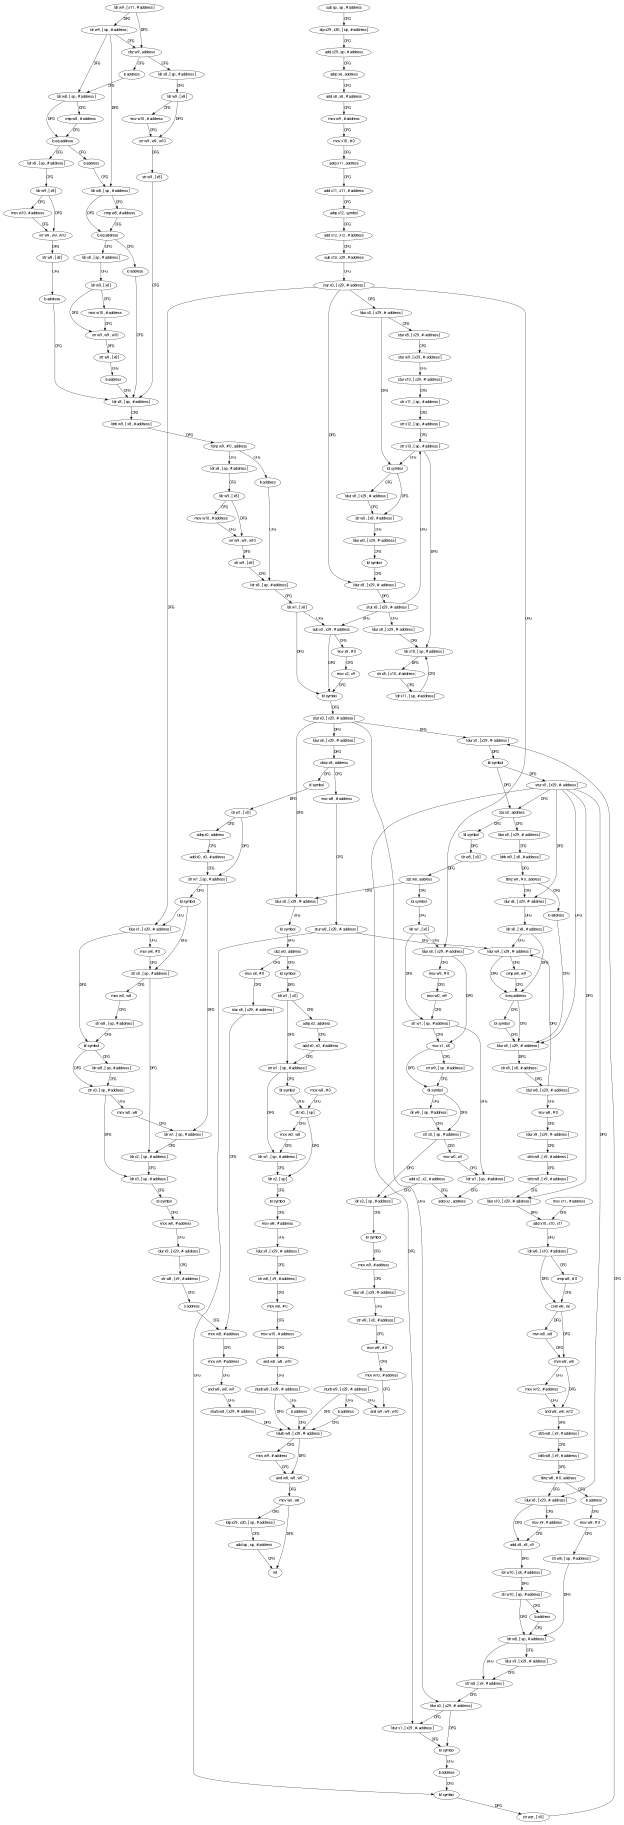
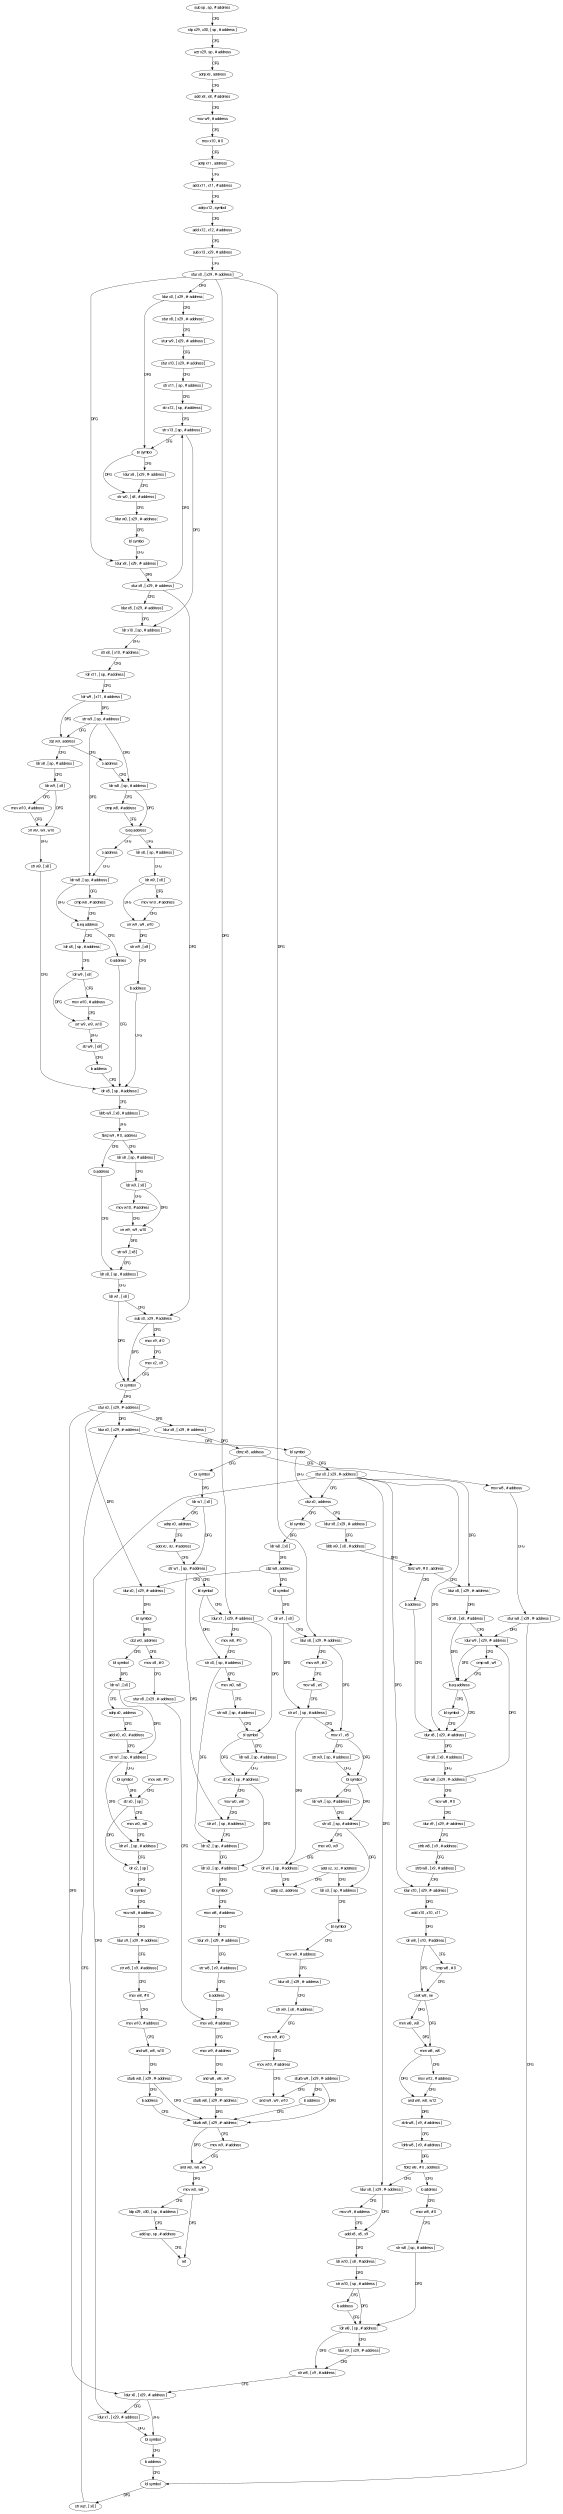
  digraph {
    fontname=Roboto
    node [fontname=Roboto]
    edge [fontname=Roboto]
    n1 [label="sub sp , sp , # address"]
    n2 [label="stp x29 , x30 , [ sp , # address ]"]
-   n3 [label="add x29 , sp , # address"]
+   n3 [label="wzr x29 , sp , # address"]
    n4 [label="adrp x8 , address"]
    n5 [label="add x8 , x8 , # address"]
    n6 [label="mov w9 , # address"]
    n7 [label="mov x10 , # 0"]
    n8 [label="adrp x11 , address"]
    n9 [label="add x11 , x11 , # address"]
    n10 [label="adrp x12 , symbol"]
    n11 [label="add x12 , x12 , # address"]
    n12 [label="sub x13 , x29 , # address"]
    n13 [label="stur x0 , [ x29 , #- address ]"]
    n14 [label="ldur x0 , [ x29 , #- address ]"]
    n15 [label="ldur x8 , [ x29 , #- address ]"]
    n16 [label="ldur x1 , [ x29 , #- address ]"]
    n17 [label="ldur x8 , [ x29 , #- address ]"]
    n18 [label="stur x8 , [ x29 , #- address ]"]
    n19 [label="bl symbol"]
    n20 [label="stur x8 , [ x29 , #- address ]"]
    n21 [label="mov w8 , # 0"]
    n22 [label="bl symbol"]
    n23 [label="mov w9 , # 0"]
    n24 [label="mov x1 , x8"]
    n25 [label="stur w9 , [ x29 , #- address ]"]
    n26 [label="ldur x8 , [ x29 , #- address ]"]
    n27 [label="str w0 , [ x8 , # address ]"]
    n28 [label="stur x10 , [ x29 , #- address ]"]
    n29 [label="str x11 , [ sp , # address ]"]
    n30 [label="str x12 , [ sp , # address ]"]
    n31 [label="str x13 , [ sp , # address ]"]
    n32 [label="ldr x10 , [ sp , # address ]"]
    n33 [label="str x8 , [ x10 , # address ]"]
    n34 [label="ldur w0 , [ x29 , #- address ]"]
    n35 [label="bl symbol"]
    n36 [label="ldur x8 , [ x29 , #- address ]"]
    n37 [label="sub x0 , x29 , # address"]
    n38 [label="bl symbol"]
    n39 [label="mov x9 , # 0"]
    n40 [label="ldr x11 , [ sp , # address ]"]
    n41 [label="ldr w9 , [ x11 , # address ]"]
    n42 [label="str w9 , [ sp , # address ]"]
    n43 [label="cbz w9 , address"]
    n44 [label="ldr w8 , [ sp , # address ]"]
    n45 [label="ldr w8 , [ sp , # address ]"]
    n46 [label="ldr x8 , [ sp , # address ]"]
    n47 [label="b address"]
    n48 [label="cmp w8 , # address"]
    n49 [label="b.eq address"]
    n50 [label="cmp w8 , # address"]
    n51 [label="b.eq address"]
    n52 [label="ldr w9 , [ x8 ]"]
    n53 [label="mov w10 , # address"]
    n54 [label="orr w9 , w9 , w10"]
    n55 [label="str w9 , [ x8 ]"]
    n56 [label="ldr x8 , [ sp , # address ]"]
    n57 [label="ldrb w9 , [ x8 , # address ]"]
    n58 [label="tbnz w9 , # 0 , address"]
    n59 [label="ldr x8 , [ sp , # address ]"]
    n60 [label="b address"]
    n61 [label="ldr x8 , [ sp , # address ]"]
    n62 [label="ldr w9 , [ x8 ]"]
    n63 [label="mov w10 , # address"]
    n64 [label="orr w9 , w9 , w10"]
    n65 [label="str w9 , [ x8 ]"]
    n66 [label="ldr x8 , [ sp , # address ]"]
    n67 [label="ldr w1 , [ x8 ]"]
    n68 [label="b address"]
    n69 [label="ldr w9 , [ x8 ]"]
    n70 [label="mov w10 , # address"]
    n71 [label="orr w9 , w9 , w10"]
    n72 [label="mov w8 , # address"]
    n73 [label="stur w8 , [ x29 , #- address ]"]
    n74 [label="bl symbol"]
    n75 [label="ldur w9 , [ x29 , #- address ]"]
    n76 [label="str wzr , [ x0 ]"]
    n77 [label="b.eq address"]
    n78 [label="cmp w8 , w9"]
    n79 [label="ldur x0 , [ x29 , #- address ]"]
    n80 [label="bl symbol"]
    n81 [label="ldr w1 , [ x0 ]"]
    n82 [label="adrp x0 , address"]
    n83 [label="str w1 , [ sp , # address ]"]
    n84 [label="add x0 , x0 , # address"]
    n85 [label="bl symbol"]
    n86 [label="ldr w1 , [ sp , # address ]"]
    n87 [label="str x0 , [ sp , # address ]"]
    n88 [label="ldr x2 , [ sp , # address ]"]
    n89 [label="mov w0 , w8"]
    n90 [label="ldr w8 , [ sp , # address ]"]
    n91 [label="str x0 , [ sp , # address ]"]
    n92 [label="str w8 , [ sp , # address ]"]
    n93 [label="ldr x3 , [ sp , # address ]"]
    n94 [label="mov w0 , w8"]
    n95 [label="bl symbol"]
    n96 [label="mov w8 , # address"]
    n97 [label="ldur x9 , [ x29 , #- address ]"]
    n98 [label="str w8 , [ x9 , # address ]"]
    n99 [label="b address"]
    n100 [label="mov w8 , # address"]
    n101 [label="mov w9 , # address"]
    n102 [label="and w8 , w8 , w9"]
    n103 [label="stur x0 , [ x29 , #- address ]"]
    n104 [label="mov x2 , x9"]
    n105 [label="ldur x8 , [ x29 , #- address ]"]
    n106 [label="ldur x0 , [ x29 , #- address ]"]
    n107 [label="ldur x0 , [ x29 , #- address ]"]
    n108 [label="cbnz x8 , address"]
    n109 [label="bl symbol"]
    n110 [label="ldur x1 , [ x29 , #- address ]"]
    n111 [label="bl symbol"]
    n112 [label="bl symbol"]
    n113 [label="str w9 , [ x8 ]"]
    n114 [label="b address"]
    n115 [label="ldr x8 , [ sp , # address ]"]
    n116 [label="b address"]
    n117 [label="bl symbol"]
    n118 [label="ldr w8 , [ x0 ]"]
    n119 [label="cbz w8 , address"]
    n120 [label="bl symbol"]
    n121 [label="ldr w1 , [ x0 ]"]
    n122 [label="cbz w0 , address"]
    n123 [label="str w1 , [ sp , # address ]"]
    n124 [label="ldur x8 , [ x29 , #- address ]"]
    n125 [label="ldrb w9 , [ x8 , # address ]"]
    n126 [label="tbnz w9 , # 0 , address"]
    n127 [label="ldur x8 , [ x29 , #- address ]"]
    n128 [label="b address"]
    n129 [label="ldr x8 , [ x8 , # address ]"]
    n130 [label="ldur x8 , [ x29 , #- address ]"]
    n131 [label="ldr x8 , [ x8 , # address ]"]
    n132 [label="sturb w8 , [ x29 , #- address ]"]
    n133 [label="ldurb w8 , [ x29 , #- address ]"]
    n134 [label="mov w9 , # address"]
    n135 [label="and w8 , w8 , w9"]
    n136 [label="mov w0 , w8"]
    n137 [label="ldr w9 , [ x8 ]"]
    n138 [label="mov w10 , # address"]
    n139 [label="orr w9 , w9 , w10"]
    n140 [label="mov x8 , # 0"]
    n141 [label="bl symbol"]
    n142 [label="stur x8 , [ x29 , #- address ]"]
    n143 [label="ldr w1 , [ x0 ]"]
    n144 [label="adrp x0 , address"]
    n145 [label="str w1 , [ sp , # address ]"]
    n146 [label="ldr w1 , [ sp , # address ]"]
    n147 [label="mov w0 , w9"]
    n148 [label="str w9 , [ sp , # address ]"]
    n149 [label="bl symbol"]
    n150 [label="adrp x2 , address"]
    n151 [label="ldr w9 , [ sp , # address ]"]
    n152 [label="str x0 , [ sp , # address ]"]
    n153 [label="mov w0 , w9"]
    n154 [label="ldr x3 , [ sp , # address ]"]
    n155 [label="bl symbol"]
    n156 [label="add x2 , x2 , # address"]
    n157 [label="mov w9 , # address"]
    n158 [label="ldur x8 , [ x29 , #- address ]"]
    n159 [label="str w9 , [ x8 , # address ]"]
    n160 [label="mov w9 , # 0"]
    n161 [label="mov w10 , # address"]
    n162 [label="and w9 , w9 , w10"]
    n163 [label="sturb w9 , [ x29 , #- address ]"]
    n164 [label="b address"]
    n165 [label="bl symbol"]
    n166 [label="stur w8 , [ x29 , #- address ]"]
    n167 [label="str w9 , [ x8 ]"]
    n168 [label="b address"]
    n169 [label="add x0 , x0 , # address"]
    n170 [label="bl symbol"]
    n171 [label="ldr w1 , [ sp , # address ]"]
    n172 [label="str x0 , [ sp ]"]
    n173 [label="ldr x2 , [ sp ]"]
    n174 [label="mov w0 , w8"]
    n175 [label="mov w8 , # 0"]
    n176 [label="bl symbol"]
    n177 [label="mov w8 , # address"]
    n178 [label="ldur x9 , [ x29 , #- address ]"]
    n179 [label="str w8 , [ x9 , # address ]"]
    n180 [label="mov w8 , # 0"]
    n181 [label="mov w10 , # address"]
    n182 [label="and w8 , w8 , w10"]
    n183 [label="sturb w8 , [ x29 , #- address ]"]
    n184 [label="b address"]
    n185 [label="ldp x29 , x30 , [ sp , # address ]"]
    n186 [label=ret]
    n187 [label="add sp , sp , # address"]
    n188 [label="mov w8 , # 0"]
    n189 [label="ldur x9 , [ x29 , #- address ]"]
    n190 [label="strb w8 , [ x9 , # address ]"]
    n191 [label="strb w8 , [ x9 , # address ]"]
    n192 [label="ldur x10 , [ x29 , #- address ]"]
    n193 [label="add x10 , x10 , x11"]
-   n194 [label="mov x11 , # address"]
    n195 [label="ldr w8 , [ x10 , # address ]"]
    n196 [label="cmp w8 , # 0"]
    n197 [label="cset w8 , ne"]
    n198 [label="mvn w8 , w8"]
    n199 [label="mvn w8 , w8"]
    n200 [label="mov w12 , # address"]
    n201 [label="and w8 , w8 , w12"]
    n202 [label="strb w8 , [ x9 , # address ]"]
    n203 [label="ldrb w8 , [ x9 , # address ]"]
    n204 [label="tbnz w8 , # 0 , address"]
    n205 [label="ldur x8 , [ x29 , #- address ]"]
    n206 [label="b address"]
    n207 [label="mov x9 , # address"]
    n208 [label="add x8 , x8 , x9"]
    n209 [label="mov w8 , # 0"]
    n210 [label="ldr w10 , [ x8 , # address ]"]
    n211 [label="str w8 , [ sp , # address ]"]
    n212 [label="str w10 , [ sp , # address ]"]
    n213 [label="b address"]
    n214 [label="ldr w8 , [ sp , # address ]"]
    n215 [label="ldur x9 , [ x29 , #- address ]"]
    n216 [label="str w8 , [ x9 , # address ]"]
    n217 [label="b address"]
    n218 [label="stur x0 , [ x29 , #- address ]"]
    n219 [label="cbz x0 , address"]
    n1 -> n2 [label=CFG]
    n2 -> n3 [label=CFG]
    n3 -> n4 [label=CFG]
    n4 -> n5 [label=CFG]
    n5 -> n6 [label=CFG]
    n6 -> n7 [label=CFG]
    n7 -> n8 [label=CFG]
    n8 -> n9 [label=CFG]
    n9 -> n10 [label=CFG]
    n10 -> n11 [label=CFG]
    n11 -> n12 [label=CFG]
    n12 -> n13 [label=CFG]
    n13 -> n14 [label=DFG]
    n13 -> n15 [label=DFG]
    n13 -> n16 [label=DFG]
    n13 -> n17 [label=DFG]
    n14 -> n18 [label=CFG]
    n14 -> n19 [label=DFG]
    n15 -> n20 [label=DFG]
    n16 -> n21 [label=CFG]
    n16 -> n22 [label=DFG]
    n17 -> n23 [label=CFG]
    n17 -> n24 [label=DFG]
    n18 -> n25 [label=CFG]
    n19 -> n26 [label=CFG]
    n19 -> n27 [label=DFG]
    n20 -> n31 [label=DFG]
    n20 -> n36 [label=CFG]
    n20 -> n37 [label=DFG]
    n21 -> n87 [label=CFG]
    n22 -> n90 [label=CFG]
    n22 -> n91 [label=DFG]
    n23 -> n147 [label=CFG]
    n24 -> n148 [label=CFG]
    n24 -> n149 [label=DFG]
    n25 -> n28 [label=CFG]
    n26 -> n27 [label=CFG]
    n27 -> n34 [label=CFG]
    n28 -> n29 [label=CFG]
    n29 -> n30 [label=CFG]
    n30 -> n31 [label=CFG]
    n31 -> n19 [label=CFG]
    n31 -> n32 [label=DFG]
    n32 -> n33 [label=DFG]
    n33 -> n40 [label=CFG]
    n34 -> n35 [label=CFG]
    n35 -> n15 [label=CFG]
    n36 -> n32 [label=CFG]
    n37 -> n38 [label=DFG]
    n37 -> n39 [label=CFG]
    n38 -> n103 [label=DFG]
    n39 -> n104 [label=CFG]
-   n40 -> n32 [label=CFG]
+   n40 -> n41 [label=CFG]
    n41 -> n42 [label=DFG]
    n41 -> n43 [label=DFG]
    n42 -> n43 [label=CFG]
    n42 -> n44 [label=DFG]
    n42 -> n45 [label=DFG]
    n43 -> n46 [label=CFG]
    n43 -> n47 [label=CFG]
    n44 -> n48 [label=CFG]
    n44 -> n49 [label=DFG]
    n45 -> n50 [label=CFG]
    n45 -> n51 [label=DFG]
    n46 -> n52 [label=CFG]
    n47 -> n44 [label=CFG]
    n48 -> n49 [label=CFG]
    n49 -> n59 [label=CFG]
    n49 -> n60 [label=CFG]
    n50 -> n51 [label=CFG]
    n51 -> n115 [label=CFG]
    n51 -> n116 [label=CFG]
    n52 -> n53 [label=CFG]
    n52 -> n54 [label=DFG]
    n53 -> n54 [label=CFG]
    n54 -> n55 [label=DFG]
    n55 -> n56 [label=CFG]
    n56 -> n57 [label=CFG]
    n57 -> n58 [label=DFG]
    n58 -> n61 [label=CFG]
    n58 -> n68 [label=CFG]
    n59 -> n69 [label=CFG]
    n60 -> n45 [label=CFG]
    n61 -> n62 [label=CFG]
    n62 -> n63 [label=CFG]
    n62 -> n64 [label=DFG]
    n63 -> n64 [label=CFG]
    n64 -> n65 [label=DFG]
    n65 -> n66 [label=CFG]
    n66 -> n67 [label=CFG]
    n67 -> n37 [label=CFG]
    n67 -> n38 [label=DFG]
    n68 -> n66 [label=CFG]
    n69 -> n70 [label=CFG]
    n69 -> n71 [label=DFG]
    n70 -> n71 [label=CFG]
    n71 -> n113 [label=DFG]
    n72 -> n73 [label=CFG]
    n73 -> n74 [label=CFG]
    n73 -> n75 [label=DFG]
    n74 -> n76 [label=DFG]
    n75 -> n77 [label=DFG]
    n75 -> n78 [label=CFG]
    n76 -> n79 [label=CFG]
    n77 -> n130 [label=CFG]
    n77 -> n165 [label=CFG]
    n78 -> n77 [label=CFG]
    n79 -> n112 [label=DFG]
    n80 -> n81 [label=DFG]
    n81 -> n82 [label=CFG]
    n81 -> n83 [label=DFG]
    n82 -> n84 [label=CFG]
    n83 -> n85 [label=CFG]
    n83 -> n86 [label=DFG]
    n84 -> n83 [label=CFG]
    n85 -> n16 [label=CFG]
    n85 -> n87 [label=DFG]
    n86 -> n88 [label=CFG]
    n87 -> n88 [label=DFG]
    n87 -> n89 [label=CFG]
    n88 -> n93 [label=CFG]
    n89 -> n92 [label=CFG]
    n90 -> n91 [label=CFG]
    n91 -> n93 [label=DFG]
    n91 -> n94 [label=CFG]
    n92 -> n22 [label=CFG]
    n93 -> n95 [label=CFG]
    n94 -> n86 [label=CFG]
    n95 -> n96 [label=CFG]
    n96 -> n97 [label=CFG]
    n97 -> n98 [label=CFG]
    n98 -> n99 [label=CFG]
    n99 -> n100 [label=CFG]
    n100 -> n101 [label=CFG]
    n101 -> n102 [label=CFG]
    n102 -> n132 [label=CFG]
    n103 -> n79 [label=DFG]
    n103 -> n105 [label=DFG]
    n103 -> n106 [label=DFG]
    n103 -> n107 [label=DFG]
    n104 -> n38 [label=CFG]
    n105 -> n108 [label=DFG]
    n106 -> n109 [label=DFG]
    n107 -> n110 [label=CFG]
    n107 -> n111 [label=DFG]
    n108 -> n72 [label=CFG]
    n108 -> n80 [label=CFG]
    n109 -> n122 [label=DFG]
    n110 -> n111 [label=DFG]
    n111 -> n217 [label=CFG]
    n112 -> n218 [label=DFG]
    n112 -> n219 [label=DFG]
    n113 -> n114 [label=CFG]
    n114 -> n56 [label=CFG]
    n115 -> n137 [label=CFG]
    n116 -> n56 [label=CFG]
    n117 -> n118 [label=DFG]
    n118 -> n119 [label=DFG]
    n119 -> n106 [label=CFG]
    n119 -> n120 [label=CFG]
    n120 -> n121 [label=DFG]
    n121 -> n17 [label=CFG]
    n121 -> n123 [label=DFG]
    n122 -> n140 [label=CFG]
    n122 -> n141 [label=CFG]
    n123 -> n24 [label=CFG]
    n123 -> n146 [label=DFG]
    n124 -> n125 [label=CFG]
    n125 -> n126 [label=DFG]
    n126 -> n127 [label=CFG]
    n126 -> n128 [label=CFG]
    n127 -> n129 [label=DFG]
    n128 -> n130 [label=CFG]
    n129 -> n75 [label=CFG]
    n129 -> n77 [label=DFG]
    n130 -> n131 [label=DFG]
    n131 -> n166 [label=DFG]
    n132 -> n133 [label=DFG]
    n133 -> n134 [label=CFG]
    n133 -> n135 [label=DFG]
    n134 -> n135 [label=CFG]
    n135 -> n136 [label=DFG]
    n136 -> n185 [label=CFG]
    n136 -> n186 [label=DFG]
    n137 -> n138 [label=CFG]
    n137 -> n139 [label=DFG]
    n138 -> n139 [label=CFG]
    n139 -> n167 [label=DFG]
    n140 -> n142 [label=CFG]
    n141 -> n143 [label=DFG]
    n142 -> n100 [label=CFG]
    n143 -> n144 [label=CFG]
    n143 -> n145 [label=DFG]
    n144 -> n169 [label=CFG]
    n145 -> n170 [label=CFG]
    n145 -> n171 [label=DFG]
    n146 -> n150 [label=CFG]
    n147 -> n123 [label=CFG]
    n148 -> n149 [label=CFG]
    n149 -> n151 [label=CFG]
    n149 -> n152 [label=DFG]
    n151 -> n152 [label=CFG]
    n152 -> n153 [label=CFG]
    n152 -> n154 [label=DFG]
    n153 -> n146 [label=CFG]
    n154 -> n155 [label=CFG]
    n155 -> n157 [label=CFG]
    n156 -> n150 [label=CFG]
    n156 -> n154 [label=CFG]
    n157 -> n158 [label=CFG]
    n158 -> n159 [label=CFG]
    n159 -> n160 [label=CFG]
    n160 -> n161 [label=CFG]
    n161 -> n162 [label=CFG]
    n163 -> n133 [label=DFG]
    n163 -> n162 [label=CFG]
    n163 -> n164 [label=CFG]
    n164 -> n133 [label=CFG]
    n165 -> n130 [label=CFG]
    n166 -> n75 [label=DFG]
    n166 -> n188 [label=CFG]
    n167 -> n168 [label=CFG]
    n168 -> n56 [label=CFG]
    n169 -> n145 [label=CFG]
    n170 -> n172 [label=DFG]
    n171 -> n173 [label=CFG]
    n172 -> n173 [label=DFG]
    n172 -> n174 [label=CFG]
    n173 -> n176 [label=CFG]
    n174 -> n171 [label=CFG]
    n175 -> n172 [label=CFG]
    n176 -> n177 [label=CFG]
    n177 -> n178 [label=CFG]
    n178 -> n179 [label=CFG]
    n179 -> n180 [label=CFG]
    n180 -> n181 [label=CFG]
    n181 -> n182 [label=CFG]
    n182 -> n183 [label=CFG]
    n183 -> n133 [label=DFG]
    n183 -> n184 [label=CFG]
    n184 -> n133 [label=CFG]
    n185 -> n187 [label=CFG]
    n187 -> n186 [label=CFG]
    n188 -> n189 [label=CFG]
    n189 -> n190 [label=CFG]
    n190 -> n191 [label=CFG]
    n191 -> n192 [label=CFG]
    n192 -> n193 [label=DFG]
    n193 -> n195 [label=DFG]
-   n194 -> n193 [label=CFG]
    n195 -> n196 [label=CFG]
    n195 -> n197 [label=DFG]
    n196 -> n197 [label=CFG]
    n197 -> n198 [label=DFG]
    n197 -> n199 [label=DFG]
    n198 -> n199 [label=DFG]
    n199 -> n200 [label=CFG]
    n199 -> n201 [label=DFG]
    n200 -> n201 [label=CFG]
    n201 -> n202 [label=DFG]
    n202 -> n203 [label=CFG]
    n203 -> n204 [label=DFG]
    n204 -> n205 [label=CFG]
    n204 -> n206 [label=CFG]
    n205 -> n207 [label=CFG]
    n205 -> n208 [label=DFG]
    n206 -> n209 [label=CFG]
    n207 -> n208 [label=CFG]
    n208 -> n210 [label=DFG]
    n209 -> n211 [label=CFG]
    n210 -> n212 [label=DFG]
    n211 -> n214 [label=DFG]
    n212 -> n213 [label=CFG]
    n212 -> n214 [label=DFG]
    n213 -> n214 [label=CFG]
    n214 -> n215 [label=CFG]
    n214 -> n216 [label=DFG]
    n215 -> n216 [label=CFG]
    n216 -> n107 [label=CFG]
    n217 -> n74 [label=CFG]
    n218 -> n110 [label=DFG]
    n218 -> n127 [label=DFG]
    n218 -> n130 [label=DFG]
    n218 -> n192 [label=DFG]
    n218 -> n205 [label=DFG]
    n218 -> n219 [label=CFG]
    n219 -> n117 [label=CFG]
    n219 -> n124 [label=CFG]
  }
